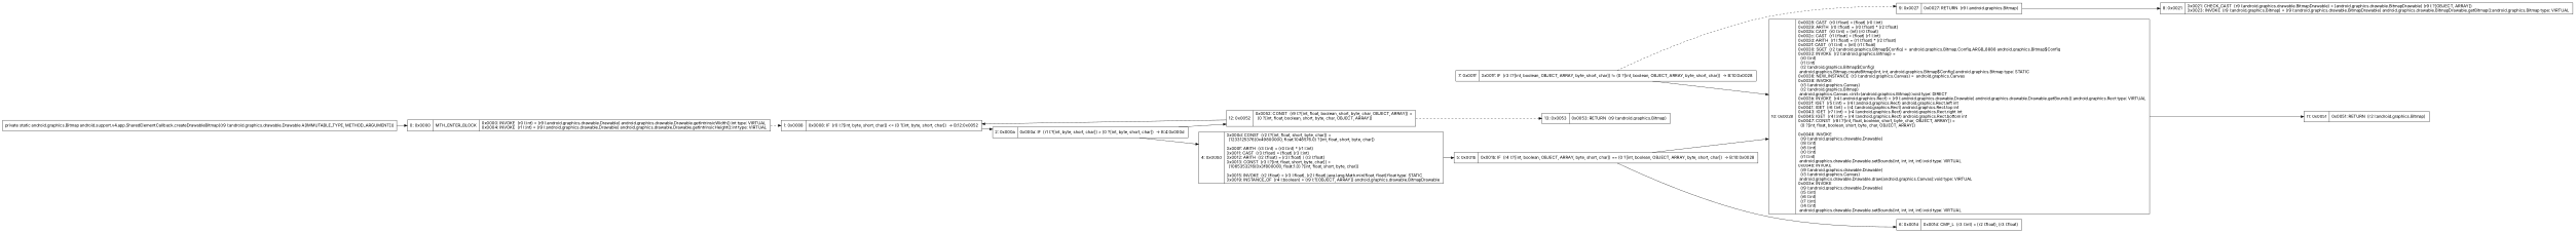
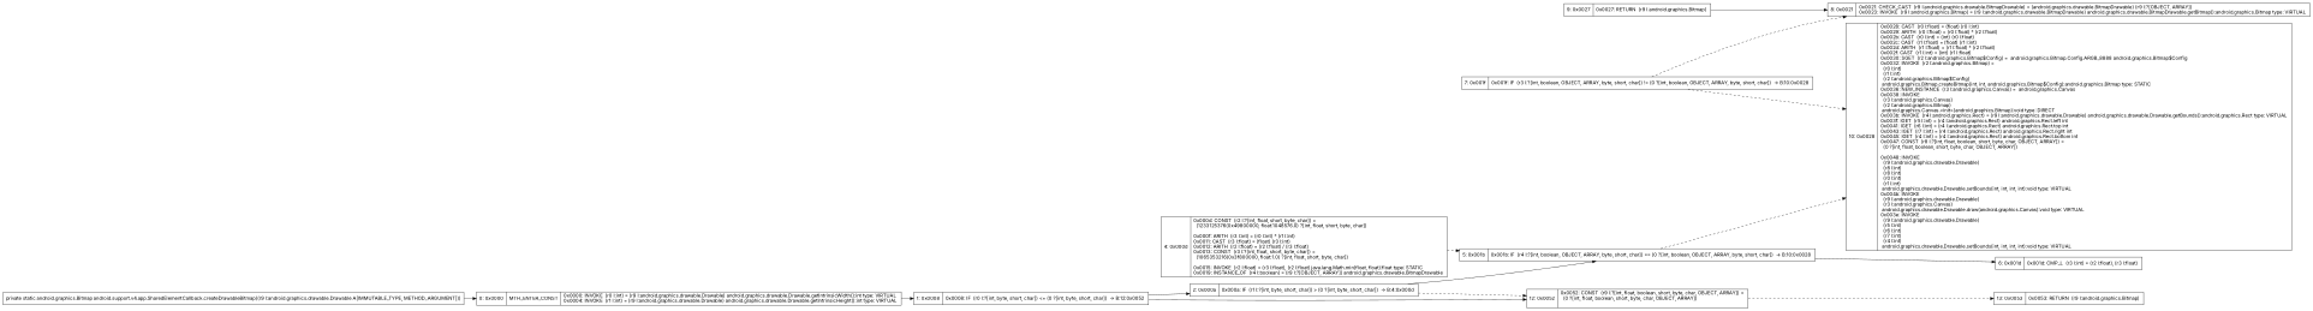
  digraph {
    fontname=Inter
    rankdir=LR
    node [fontname=Inter shape=record]
    edge [fontname=Inter]
-   n1 [label="{0\:\ 0x0000|MTH_ENTER_BLOCK\l|0x0000: INVOKE  (r0 I:int) = (r9 I:android.graphics.drawable.Drawable) android.graphics.drawable.Drawable.getIntrinsicWidth():int type: VIRTUAL \l0x0004: INVOKE  (r1 I:int) = (r9 I:android.graphics.drawable.Drawable) android.graphics.drawable.Drawable.getIntrinsicHeight():int type: VIRTUAL \l}"]
+   n1 [label="{0\:\ 0x0000|MTH_ENTER_CONST\l|0x0000: INVOKE  (r0 I:int) = (r9 I:android.graphics.drawable.Drawable) android.graphics.drawable.Drawable.getIntrinsicWidth():int type: VIRTUAL \l0x0004: INVOKE  (r1 I:int) = (r9 I:android.graphics.drawable.Drawable) android.graphics.drawable.Drawable.getIntrinsicHeight():int type: VIRTUAL \l}"]
    n2 [label="{1\:\ 0x0008|0x0008: IF  (r0 I:?[int, byte, short, char]) \<= (0 ?[int, byte, short, char])  \-\> B:12:0x0052 \l}"]
    n3 [label="{2\:\ 0x000a|0x000a: IF  (r1 I:?[int, byte, short, char]) \> (0 ?[int, byte, short, char])  \-\> B:4:0x000d \l}"]
    n4 [label="{12\:\ 0x0052|0x0052: CONST  (r9 I:?[int, float, boolean, short, byte, char, OBJECT, ARRAY]) = \l  (0 ?[int, float, boolean, short, byte, char, OBJECT, ARRAY])\l \l}"]
    n5 [label="{4\:\ 0x000d|0x000d: CONST  (r2 I:?[int, float, short, byte, char]) = \l  (1233125376(0x49800000, float:1048576.0) ?[int, float, short, byte, char])\l \l0x000f: ARITH  (r3 I:int) = (r0 I:int) * (r1 I:int) \l0x0011: CAST  (r3 I:float) = (float) (r3 I:int) \l0x0012: ARITH  (r2 I:float) = (r2 I:float) \/ (r3 I:float) \l0x0013: CONST  (r3 I:?[int, float, short, byte, char]) = \l  (1065353216(0x3f800000, float:1.0) ?[int, float, short, byte, char])\l \l0x0015: INVOKE  (r2 I:float) = (r3 I:float), (r2 I:float) java.lang.Math.min(float, float):float type: STATIC \l0x0019: INSTANCE_OF  (r4 I:boolean) = (r9 I:?[OBJECT, ARRAY]) android.graphics.drawable.BitmapDrawable \l}"]
    n6 [label="{13\:\ 0x0053|0x0053: RETURN  (r9 I:android.graphics.Bitmap) \l}"]
    n7 [label="{5\:\ 0x001b|0x001b: IF  (r4 I:?[int, boolean, OBJECT, ARRAY, byte, short, char]) == (0 ?[int, boolean, OBJECT, ARRAY, byte, short, char])  \-\> B:10:0x0028 \l}"]
    n8 [label="{6\:\ 0x001d|0x001d: CMP_L  (r3 I:int) = (r2 I:float), (r3 I:float) \l}"]
    n9 [label="{10\:\ 0x0028|0x0028: CAST  (r0 I:float) = (float) (r0 I:int) \l0x0029: ARITH  (r0 I:float) = (r0 I:float) * (r2 I:float) \l0x002b: CAST  (r0 I:int) = (int) (r0 I:float) \l0x002c: CAST  (r1 I:float) = (float) (r1 I:int) \l0x002d: ARITH  (r1 I:float) = (r1 I:float) * (r2 I:float) \l0x002f: CAST  (r1 I:int) = (int) (r1 I:float) \l0x0030: SGET  (r2 I:android.graphics.Bitmap$Config) =  android.graphics.Bitmap.Config.ARGB_8888 android.graphics.Bitmap$Config \l0x0032: INVOKE  (r2 I:android.graphics.Bitmap) = \l  (r0 I:int)\l  (r1 I:int)\l  (r2 I:android.graphics.Bitmap$Config)\l android.graphics.Bitmap.createBitmap(int, int, android.graphics.Bitmap$Config):android.graphics.Bitmap type: STATIC \l0x0036: NEW_INSTANCE  (r3 I:android.graphics.Canvas) =  android.graphics.Canvas \l0x0038: INVOKE  \l  (r3 I:android.graphics.Canvas)\l  (r2 I:android.graphics.Bitmap)\l android.graphics.Canvas.\<init\>(android.graphics.Bitmap):void type: DIRECT \l0x003b: INVOKE  (r4 I:android.graphics.Rect) = (r9 I:android.graphics.drawable.Drawable) android.graphics.drawable.Drawable.getBounds():android.graphics.Rect type: VIRTUAL \l0x003f: IGET  (r5 I:int) = (r4 I:android.graphics.Rect) android.graphics.Rect.left int \l0x0041: IGET  (r6 I:int) = (r4 I:android.graphics.Rect) android.graphics.Rect.top int \l0x0043: IGET  (r7 I:int) = (r4 I:android.graphics.Rect) android.graphics.Rect.right int \l0x0045: IGET  (r4 I:int) = (r4 I:android.graphics.Rect) android.graphics.Rect.bottom int \l0x0047: CONST  (r8 I:?[int, float, boolean, short, byte, char, OBJECT, ARRAY]) = \l  (0 ?[int, float, boolean, short, byte, char, OBJECT, ARRAY])\l \l0x0048: INVOKE  \l  (r9 I:android.graphics.drawable.Drawable)\l  (r8 I:int)\l  (r8 I:int)\l  (r0 I:int)\l  (r1 I:int)\l android.graphics.drawable.Drawable.setBounds(int, int, int, int):void type: VIRTUAL \l0x004b: INVOKE  \l  (r9 I:android.graphics.drawable.Drawable)\l  (r3 I:android.graphics.Canvas)\l android.graphics.drawable.Drawable.draw(android.graphics.Canvas):void type: VIRTUAL \l0x003e: INVOKE  \l  (r9 I:android.graphics.drawable.Drawable)\l  (r5 I:int)\l  (r6 I:int)\l  (r7 I:int)\l  (r4 I:int)\l android.graphics.drawable.Drawable.setBounds(int, int, int, int):void type: VIRTUAL \l}"]
-   n10 [label="{11\:\ 0x0051|0x0051: RETURN  (r2 I:android.graphics.Bitmap) \l}"]
    n11 [label="{7\:\ 0x001f|0x001f: IF  (r3 I:?[int, boolean, OBJECT, ARRAY, byte, short, char]) != (0 ?[int, boolean, OBJECT, ARRAY, byte, short, char])  \-\> B:10:0x0028 \l}"]
    n12 [label="{8\:\ 0x0021|0x0021: CHECK_CAST  (r9 I:android.graphics.drawable.BitmapDrawable) = (android.graphics.drawable.BitmapDrawable) (r9 I:?[OBJECT, ARRAY]) \l0x0023: INVOKE  (r9 I:android.graphics.Bitmap) = (r9 I:android.graphics.drawable.BitmapDrawable) android.graphics.drawable.BitmapDrawable.getBitmap():android.graphics.Bitmap type: VIRTUAL \l}"]
    n13 [label="{9\:\ 0x0027|0x0027: RETURN  (r9 I:android.graphics.Bitmap) \l}"]
    n14 [label="{private static android.graphics.Bitmap android.support.v4.app.SharedElementCallback.createDrawableBitmap((r9 I:android.graphics.drawable.Drawable A[IMMUTABLE_TYPE, METHOD_ARGUMENT])) }"]
-   n1 -> n2 [style=dashed]
+   n1 -> n2
    n2 -> n3 [style=solid]
-   n4 -> n2
-   n3 -> n4 [style=solid]
-   n3 -> n5
+   n2 -> n4
+   n3 -> n4 [style=dashed]
+   n3 -> n7
    n4 -> n6 [style=dashed]
-   n5 -> n7
+   n5 -> n7 [style=dashed]
    n7 -> n8 [style=solid]
-   n7 -> n9
-   n9 -> n10
-   n11 -> n9
-   n11 -> n13 [style=dashed]
+   n7 -> n9 [style=dashed]
+   n11 -> n9 [style=dashed]
+   n11 -> n12 [style=dashed]
    n13 -> n12
    n14 -> n1
  }
